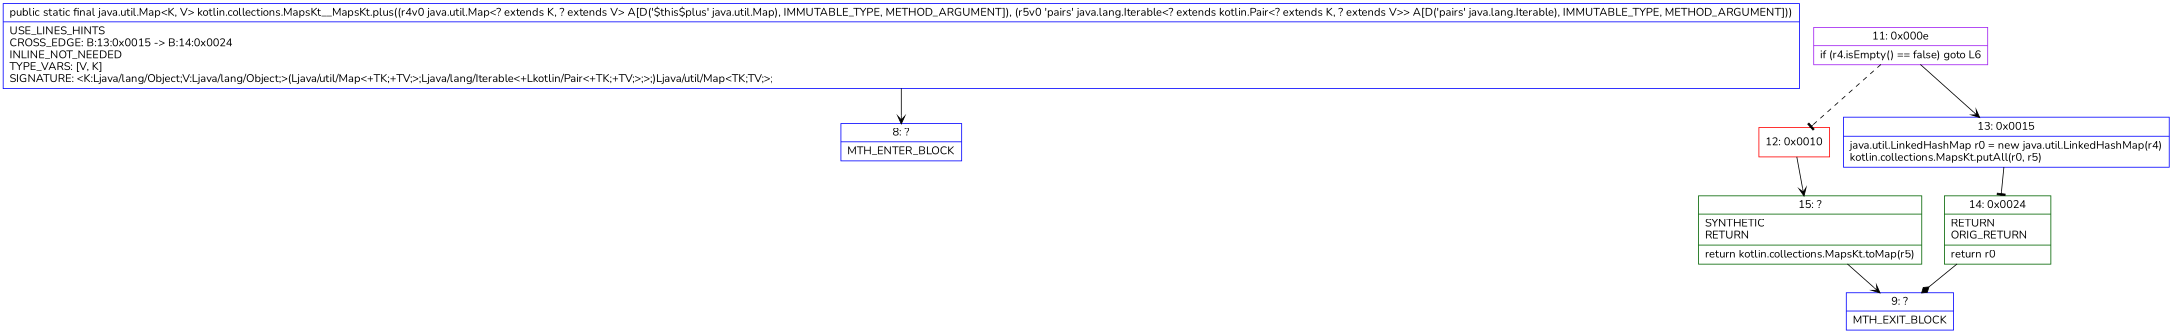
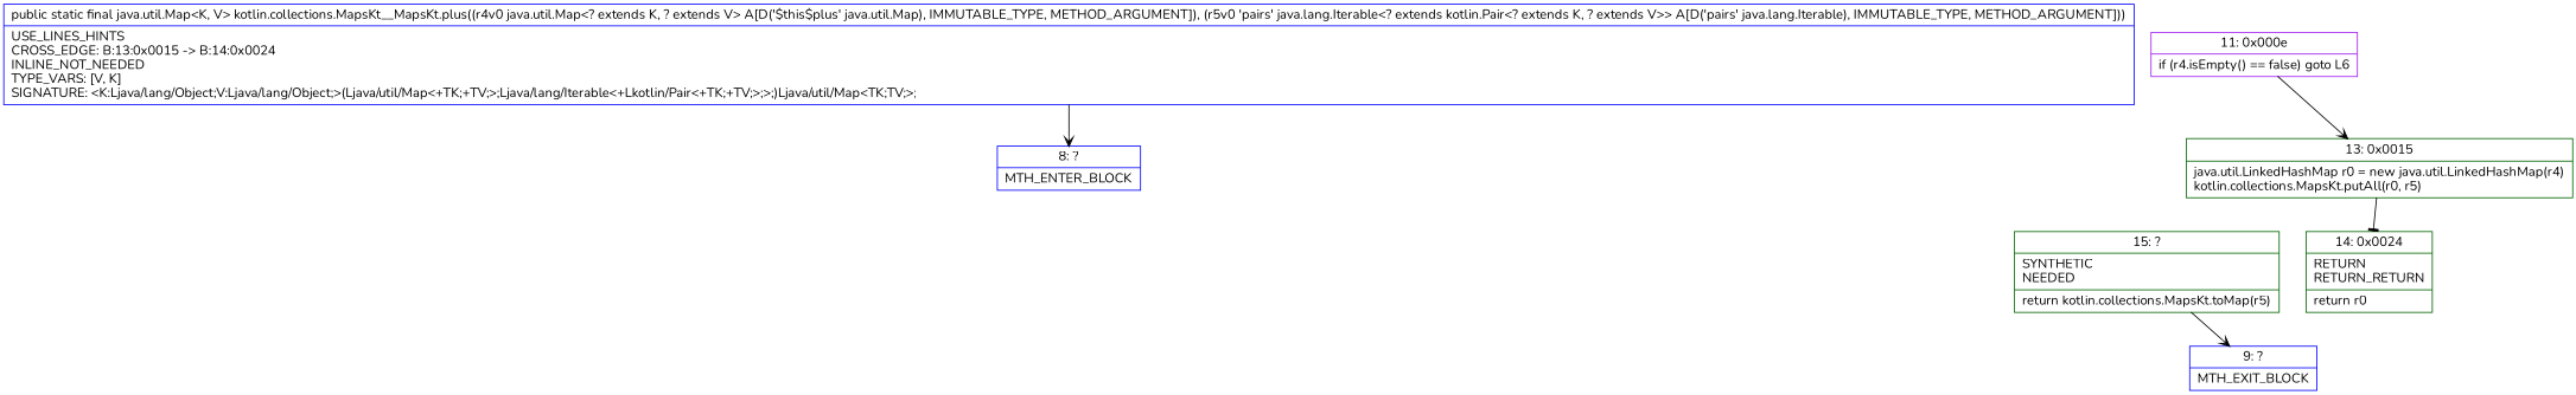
  digraph {
    fontname=Nunito
    node [color=blue fontname=Nunito shape=record]
    edge [arrowhead=vee fontname=Nunito]
    n1 [label="{8\:\ ?|MTH_ENTER_BLOCK\l}"]
    n2 [color=purple label="{11\:\ 0x000e|if (r4.isEmpty() == false) goto L6\l}"]
-   n3 [color=red label="{12\:\ 0x0010}"]
-   n4 [label="{13\:\ 0x0015|java.util.LinkedHashMap r0 = new java.util.LinkedHashMap(r4)\lkotlin.collections.MapsKt.putAll(r0, r5)\l}"]
-   n5 [color=darkgreen label="{15\:\ ?|SYNTHETIC\lRETURN\l|return kotlin.collections.MapsKt.toMap(r5)\l}"]
-   n6 [color=darkgreen label="{14\:\ 0x0024|RETURN\lORIG_RETURN\l|return r0\l}"]
+   n4 [color=darkgreen label="{13\:\ 0x0015|java.util.LinkedHashMap r0 = new java.util.LinkedHashMap(r4)\lkotlin.collections.MapsKt.putAll(r0, r5)\l}"]
+   n5 [color=darkgreen label="{15\:\ ?|SYNTHETIC\lNEEDED\l|return kotlin.collections.MapsKt.toMap(r5)\l}"]
+   n6 [color=darkgreen label="{14\:\ 0x0024|RETURN\lRETURN_RETURN\l|return r0\l}"]
    n7 [label="{9\:\ ?|MTH_EXIT_BLOCK\l}"]
    n8 [label="{public static final java.util.Map\<K, V\> kotlin.collections.MapsKt__MapsKt.plus((r4v0 java.util.Map\<? extends K, ? extends V\> A[D('$this$plus' java.util.Map), IMMUTABLE_TYPE, METHOD_ARGUMENT]), (r5v0 'pairs' java.lang.Iterable\<? extends kotlin.Pair\<? extends K, ? extends V\>\> A[D('pairs' java.lang.Iterable), IMMUTABLE_TYPE, METHOD_ARGUMENT]))  | USE_LINES_HINTS\lCROSS_EDGE: B:13:0x0015 \-\> B:14:0x0024\lINLINE_NOT_NEEDED\lTYPE_VARS: [V, K]\lSIGNATURE: \<K:Ljava\/lang\/Object;V:Ljava\/lang\/Object;\>(Ljava\/util\/Map\<+TK;+TV;\>;Ljava\/lang\/Iterable\<+Lkotlin\/Pair\<+TK;+TV;\>;\>;)Ljava\/util\/Map\<TK;TV;\>;\l}"]
-   n2 -> n3 [arrowhead=tee style=dashed]
    n2 -> n4
-   n3 -> n5
    n4 -> n6 [arrowhead=tee]
    n5 -> n7
-   n6 -> n7 [arrowhead=diamond]
    n8 -> n1
  }
